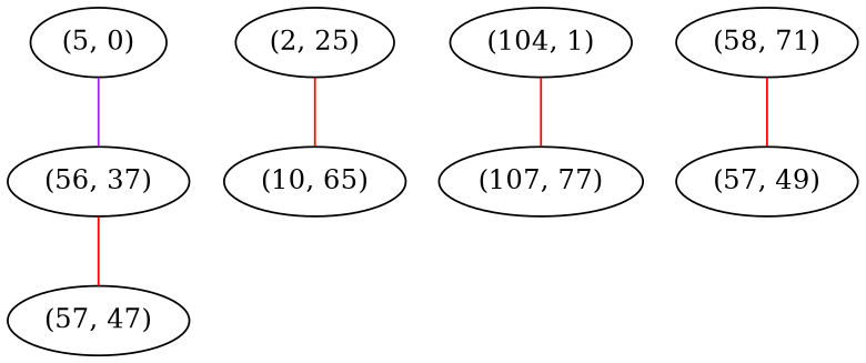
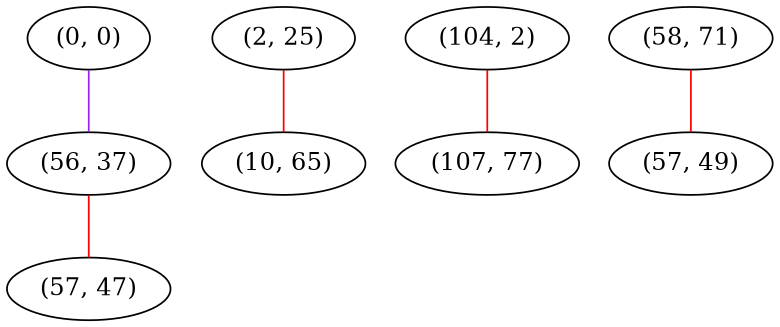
  graph {
    edge [color=red weight=1]
-   "(0, 0)" [label="(5, 0)"]
+   "(0, 0)"
    "(56, 37)"
    "(2, 25)"
    "(10, 65)"
-   "(104, 2)" [label="(104, 1)"]
+   "(104, 2)"
    "(107, 77)"
    "(57, 47)"
    "(58, 71)"
    "(57, 49)"
    "(0, 0)" -- "(56, 37)" [color=purple weight=4]
    "(56, 37)" -- "(57, 47)"
    "(2, 25)" -- "(10, 65)"
    "(104, 2)" -- "(107, 77)"
    "(58, 71)" -- "(57, 49)"
  }
